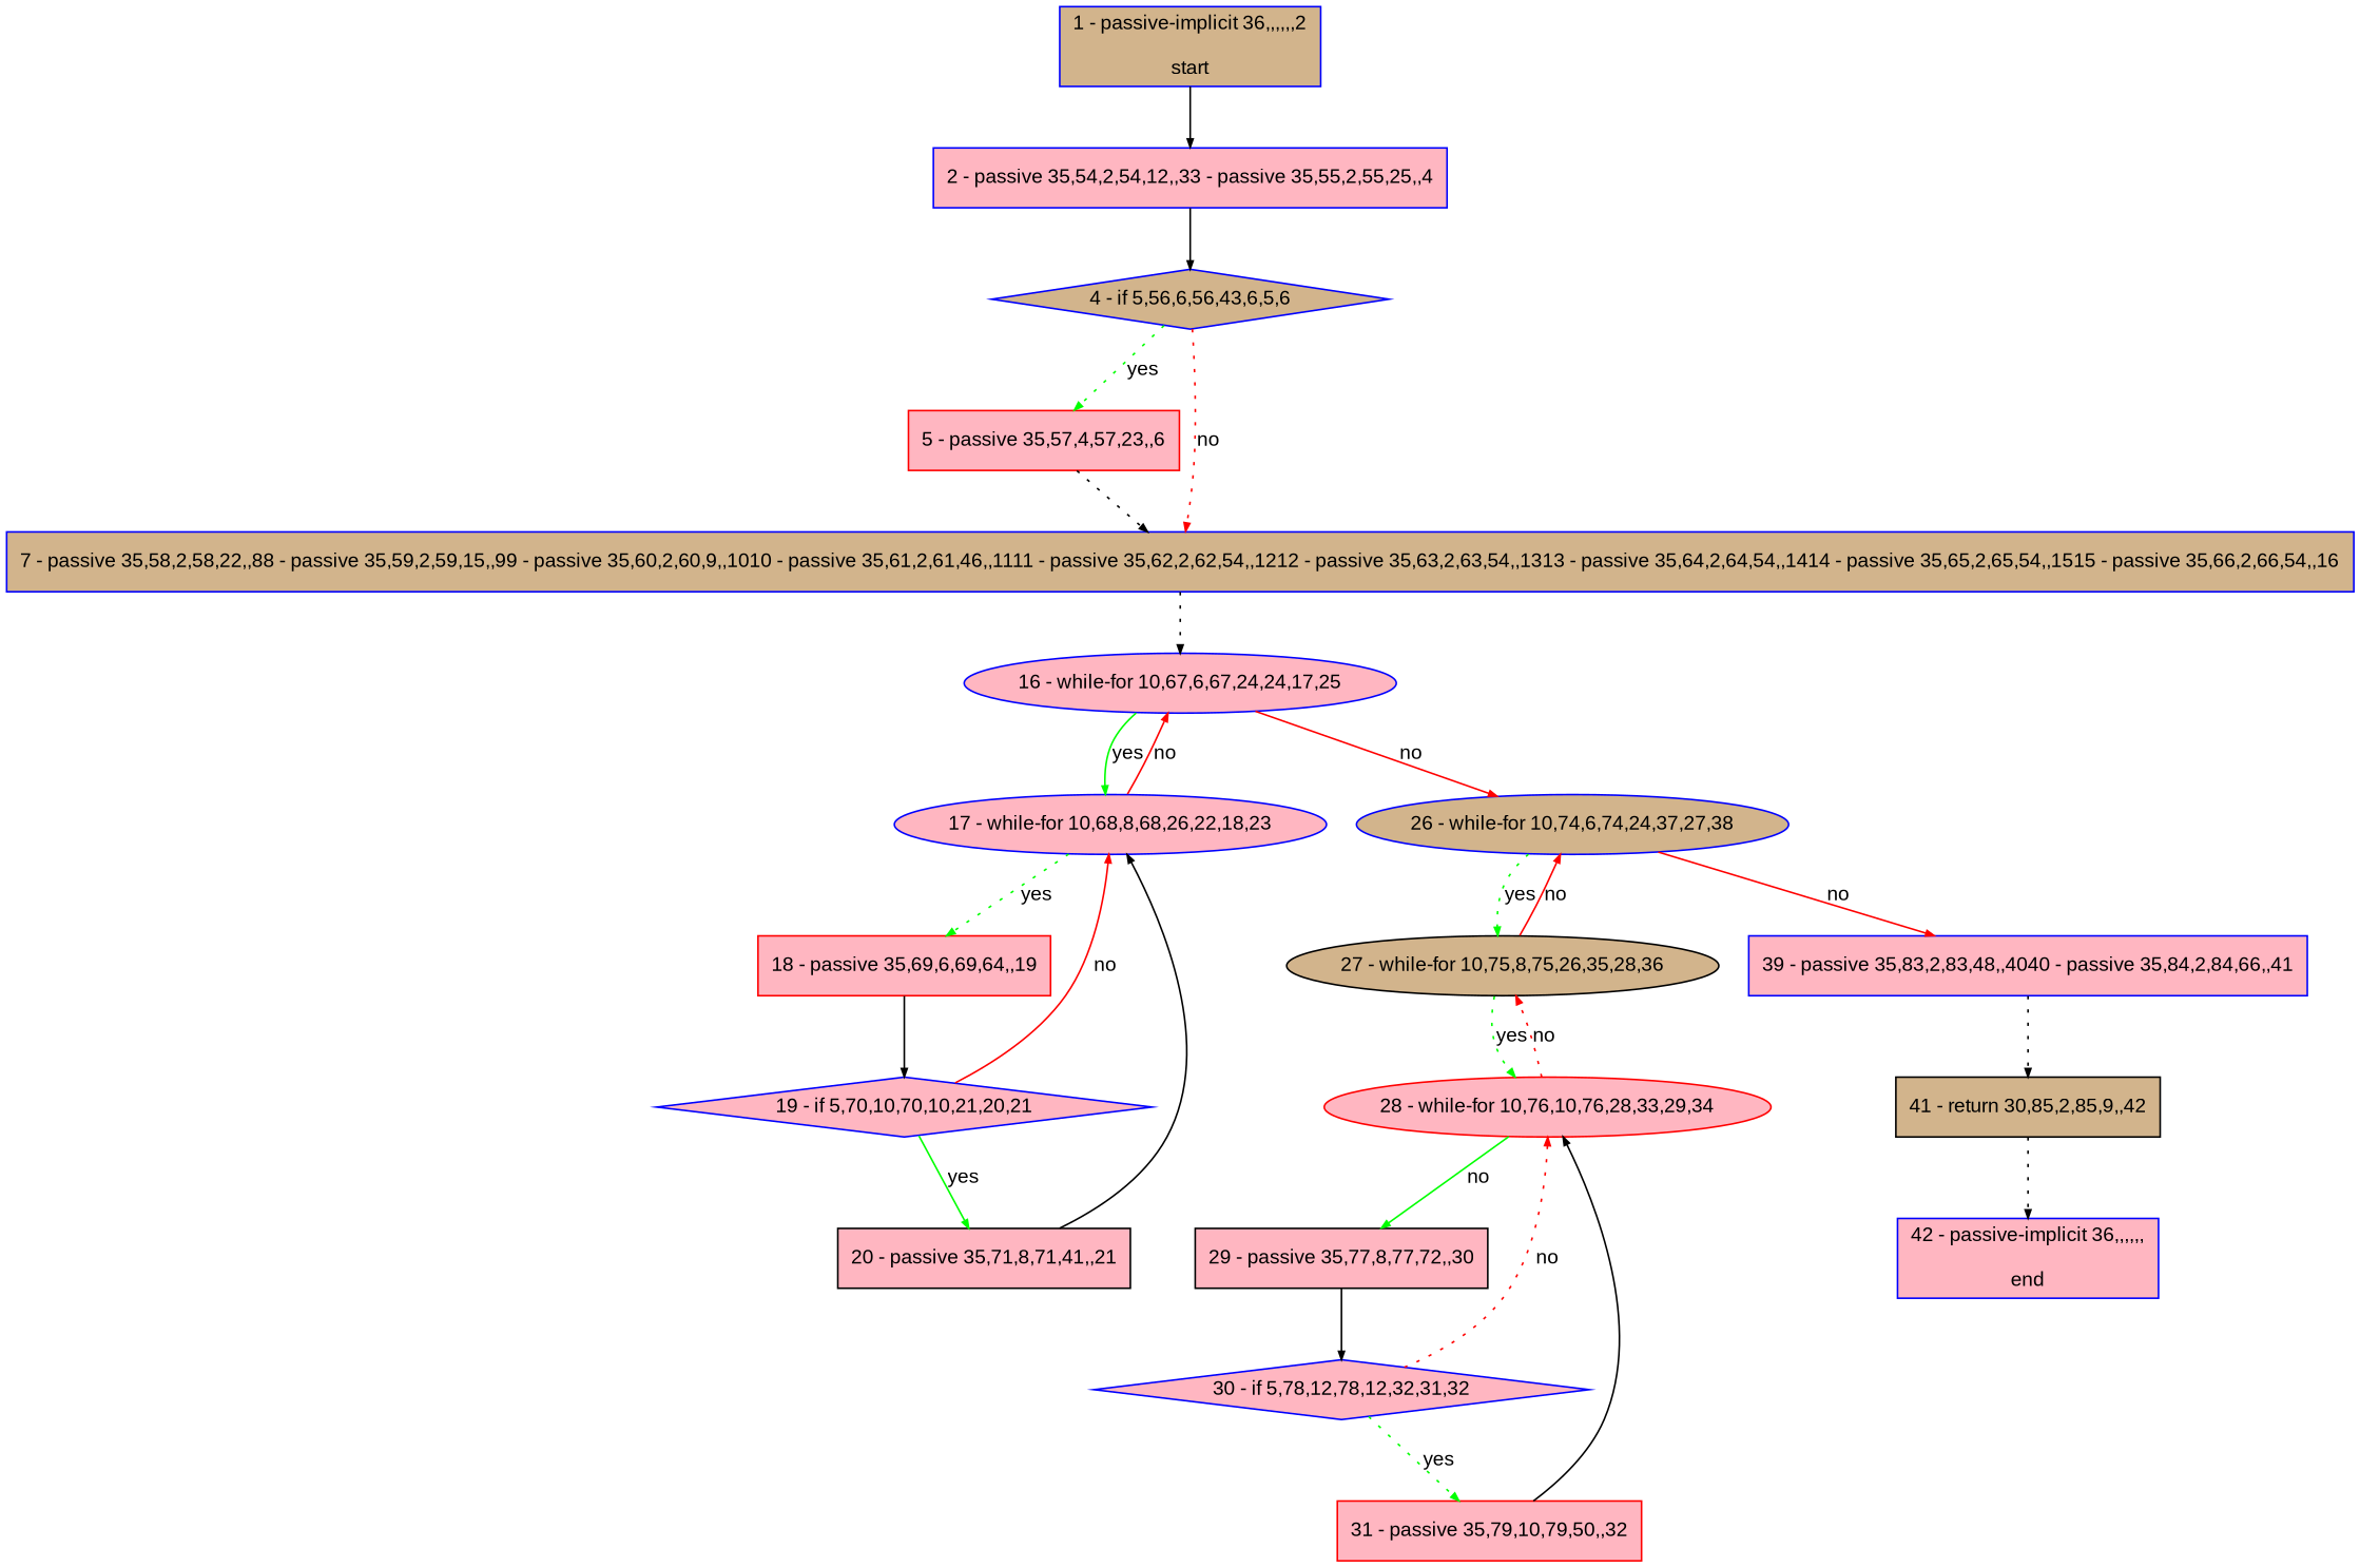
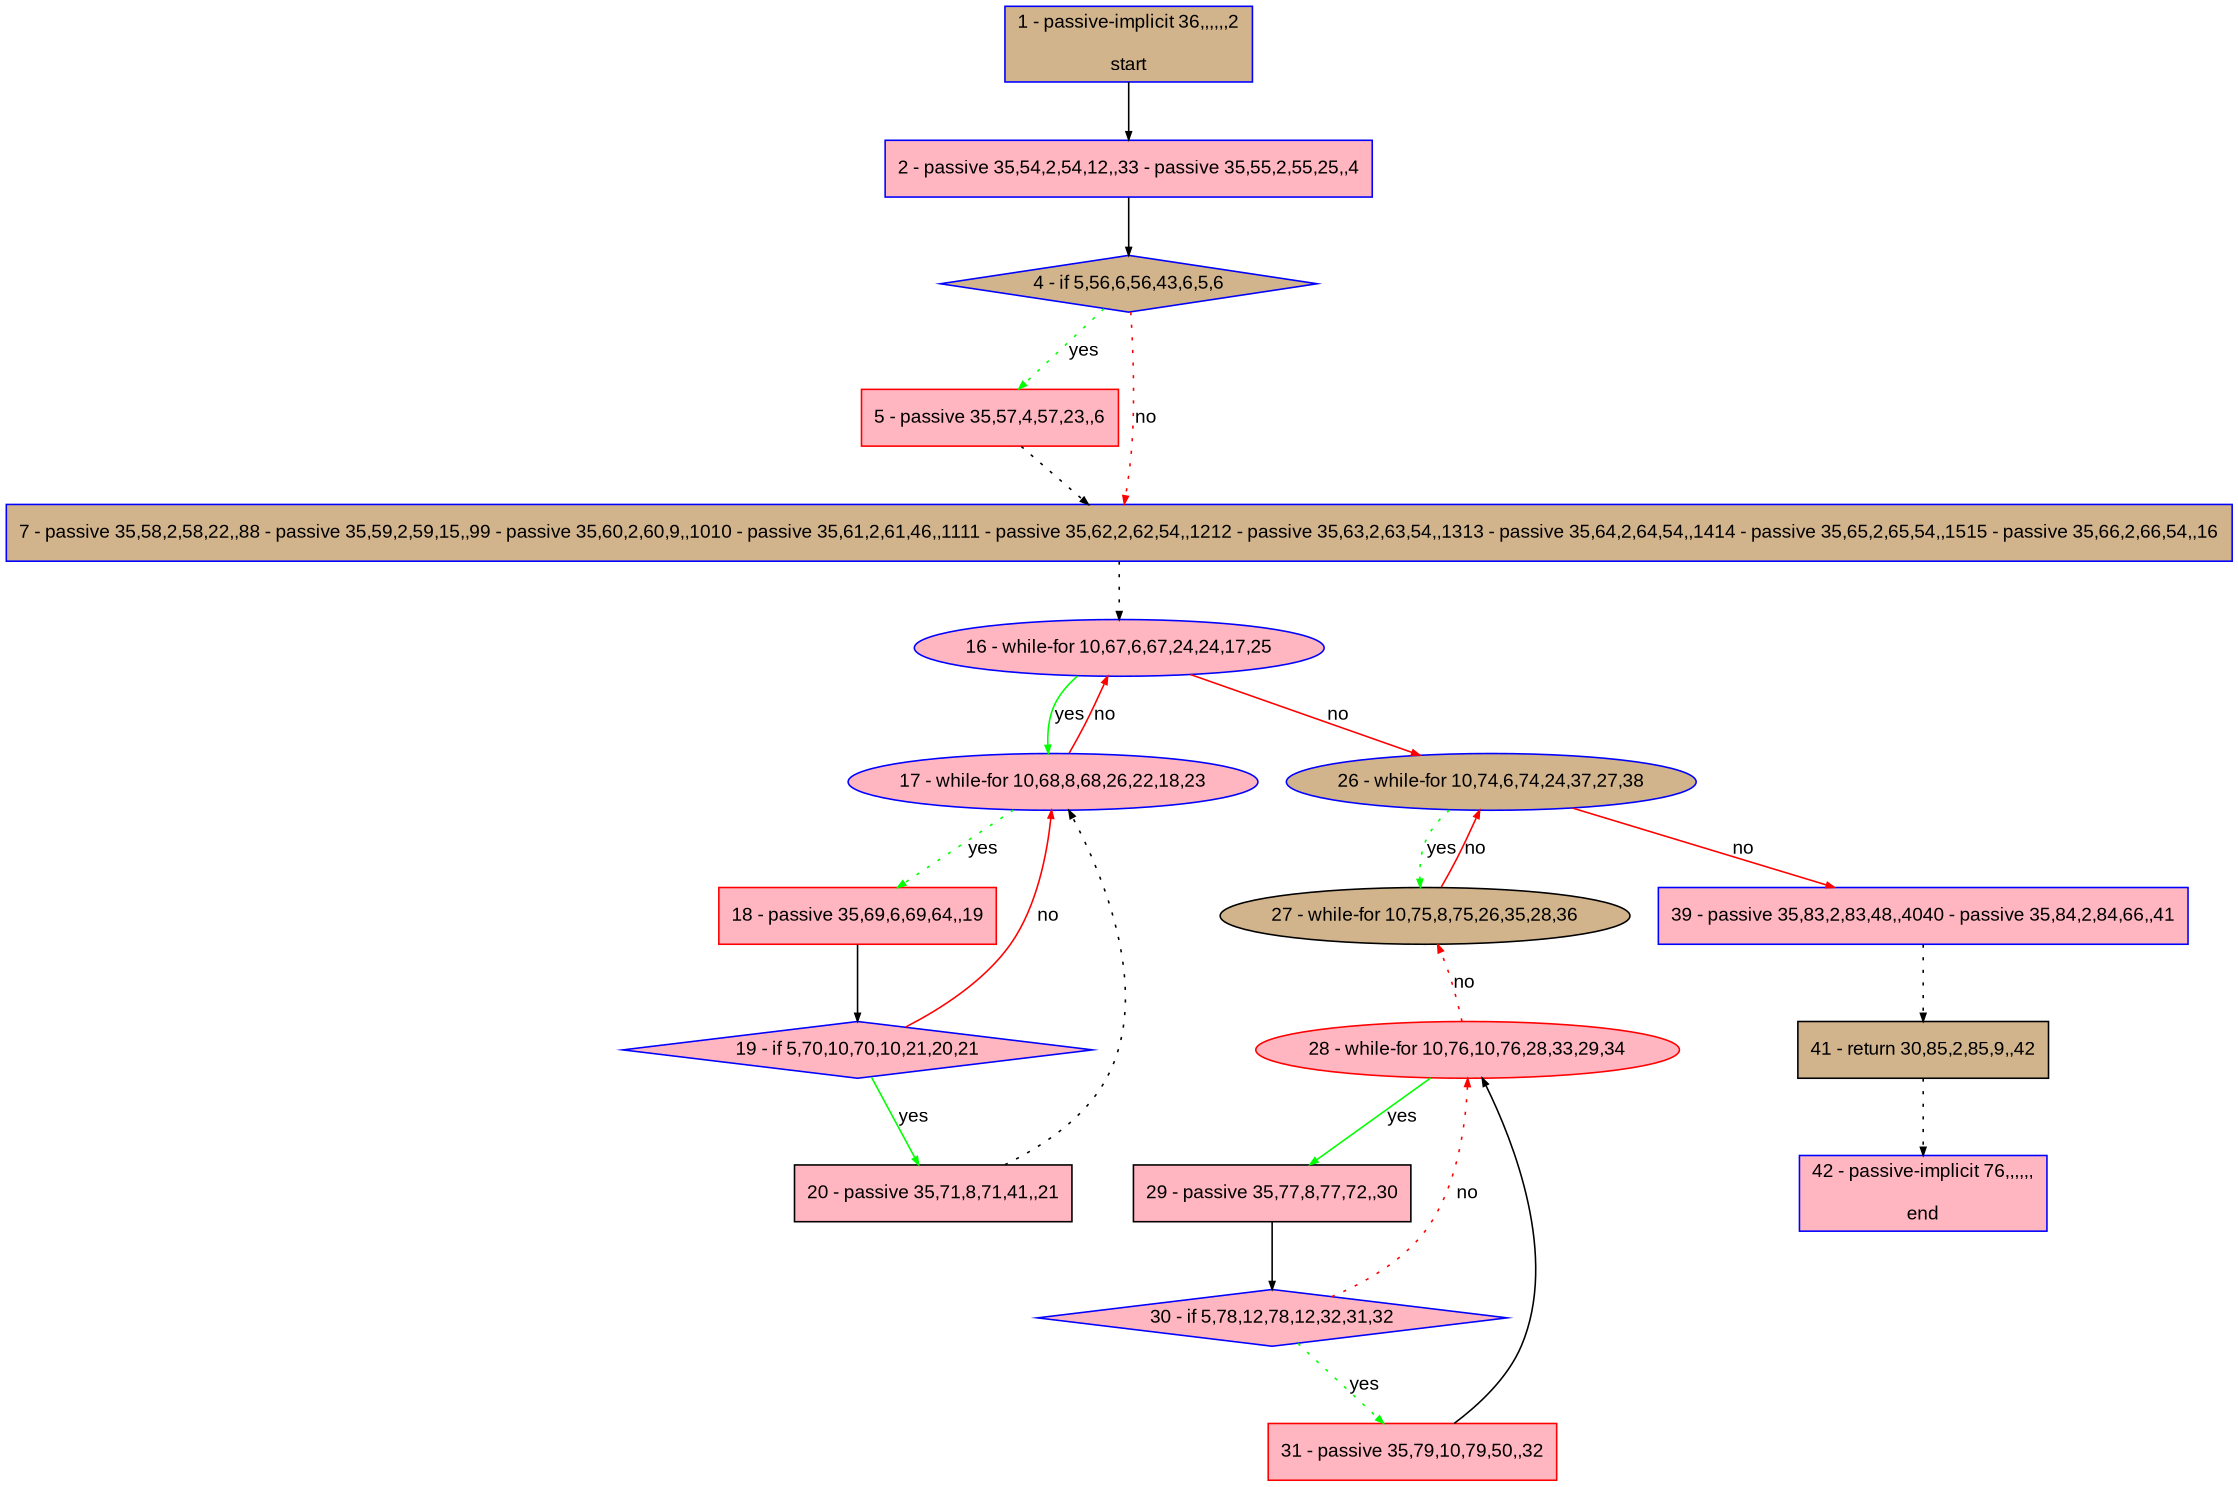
  digraph {
    bgcolor=white
    compound=true
    fillcolor="#FFFFCC"
    fontname=Arial
    fontsize=12
    pack=true
    packmode=clust
    style="rounded,filled"
    node [color=blue compound=true fillcolor=lightpink fixedsize=false fontname=Arial fontsize=12 node_initialized=no shape=box style=filled]
    edge [arrowhead=normal arrowsize=0.5 arrowtail=none color="#000000" compound=true dir=forward fontcolor=black fontname=Arial fontsize=12 style=solid]
    n1 [label="2 - passive 35,54,2,54,12,,33 - passive 35,55,2,55,25,,4"]
    n2 [fillcolor=tan label="4 - if 5,56,6,56,43,6,5,6" shape=diamond]
    n3 [color=red label="5 - passive 35,57,4,57,23,,6"]
    n4 [fillcolor=tan label="7 - passive 35,58,2,58,22,,88 - passive 35,59,2,59,15,,99 - passive 35,60,2,60,9,,1010 - passive 35,61,2,61,46,,1111 - passive 35,62,2,62,54,,1212 - passive 35,63,2,63,54,,1313 - passive 35,64,2,64,54,,1414 - passive 35,65,2,65,54,,1515 - passive 35,66,2,66,54,,16"]
    n5 [fillcolor=tan label="1 - passive-implicit 36,,,,,,2\n\nstart"]
    n6 [label="16 - while-for 10,67,6,67,24,24,17,25" shape=oval]
    n7 [label="17 - while-for 10,68,8,68,26,22,18,23" shape=oval]
    n8 [fillcolor=tan label="26 - while-for 10,74,6,74,24,37,27,38" shape=oval]
    n9 [color=red label="18 - passive 35,69,6,69,64,,19"]
    n10 [color=black fillcolor=tan label="27 - while-for 10,75,8,75,26,35,28,36" shape=oval]
    n11 [label="39 - passive 35,83,2,83,48,,4040 - passive 35,84,2,84,66,,41"]
    n12 [label="19 - if 5,70,10,70,10,21,20,21" shape=diamond]
    n13 [color=red label="28 - while-for 10,76,10,76,28,33,29,34" shape=oval]
    n14 [color=black fillcolor=tan label="41 - return 30,85,2,85,9,,42"]
    n15 [color=black label="20 - passive 35,71,8,71,41,,21"]
    n16 [color=black label="29 - passive 35,77,8,77,72,,30"]
-   n17 [label="42 - passive-implicit 36,,,,,,\n\nend"]
+   n17 [label="42 - passive-implicit 76,,,,,,\n\nend"]
    n18 [label="30 - if 5,78,12,78,12,32,31,32" shape=diamond]
    n19 [color=red label="31 - passive 35,79,10,79,50,,32"]
    n1 -> n2
    n2 -> n3 [color="#00ff00" label=yes style=dotted]
    n2 -> n4 [color="#ff0000" label=no style=dotted]
    n3 -> n4 [style=dotted]
    n4 -> n6 [style=dotted]
    n5 -> n1
    n6 -> n7 [color="#00ff00" label=yes]
    n6 -> n8 [color="#ff0000" label=no]
    n7 -> n6 [color="#ff0000" label=no]
    n7 -> n9 [color="#00ff00" label=yes style=dotted]
    n8 -> n10 [color="#00ff00" label=yes style=dotted]
    n8 -> n11 [color="#ff0000" label=no]
    n9 -> n12
    n10 -> n8 [color="#ff0000" label=no]
-   n10 -> n13 [color="#00ff00" label=yes style=dotted]
    n11 -> n14 [style=dotted]
    n12 -> n7 [color="#ff0000" label=no]
    n12 -> n15 [color="#00ff00" label=yes]
    n13 -> n10 [color="#ff0000" label=no style=dotted]
-   n13 -> n16 [color="#00ff00" label=no]
+   n13 -> n16 [color="#00ff00" label=yes]
    n14 -> n17 [style=dotted]
-   n15 -> n7
+   n15 -> n7 [style=dotted]
    n16 -> n18
    n18 -> n13 [color="#ff0000" label=no style=dotted]
    n18 -> n19 [color="#00ff00" label=yes style=dotted]
    n19 -> n13
  }
